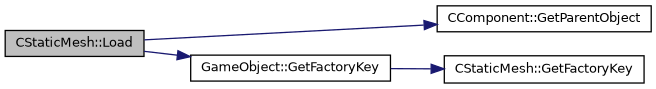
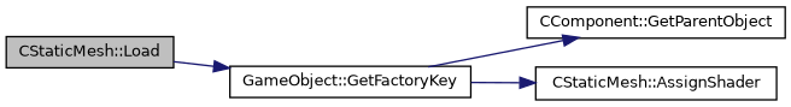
  digraph {
    rankdir=LR
    node [color=black fillcolor=white fontname=Helvetica fontsize=10 shape=record style=filled]
    edge [color=midnightblue fontname=Helvetica fontsize=10 labelfontname=Helvetica labelfontsize=10 style=solid]
    n1 [fillcolor=grey75 fontcolor=black height=0.2 label="CStaticMesh::Load" width=0.4]
    n2 [height=0.2 label="CComponent::GetParentObject" width=0.4]
    n3 [height=0.2 label="GameObject::GetFactoryKey" width=0.4]
-   n4 [height=0.2 label="CStaticMesh::GetFactoryKey" width=0.4]
-   n1 -> n2
+   n4 [height=0.2 label="CStaticMesh::AssignShader" width=0.4]
+   n3 -> n2
    n1 -> n3
    n3 -> n4
  }
